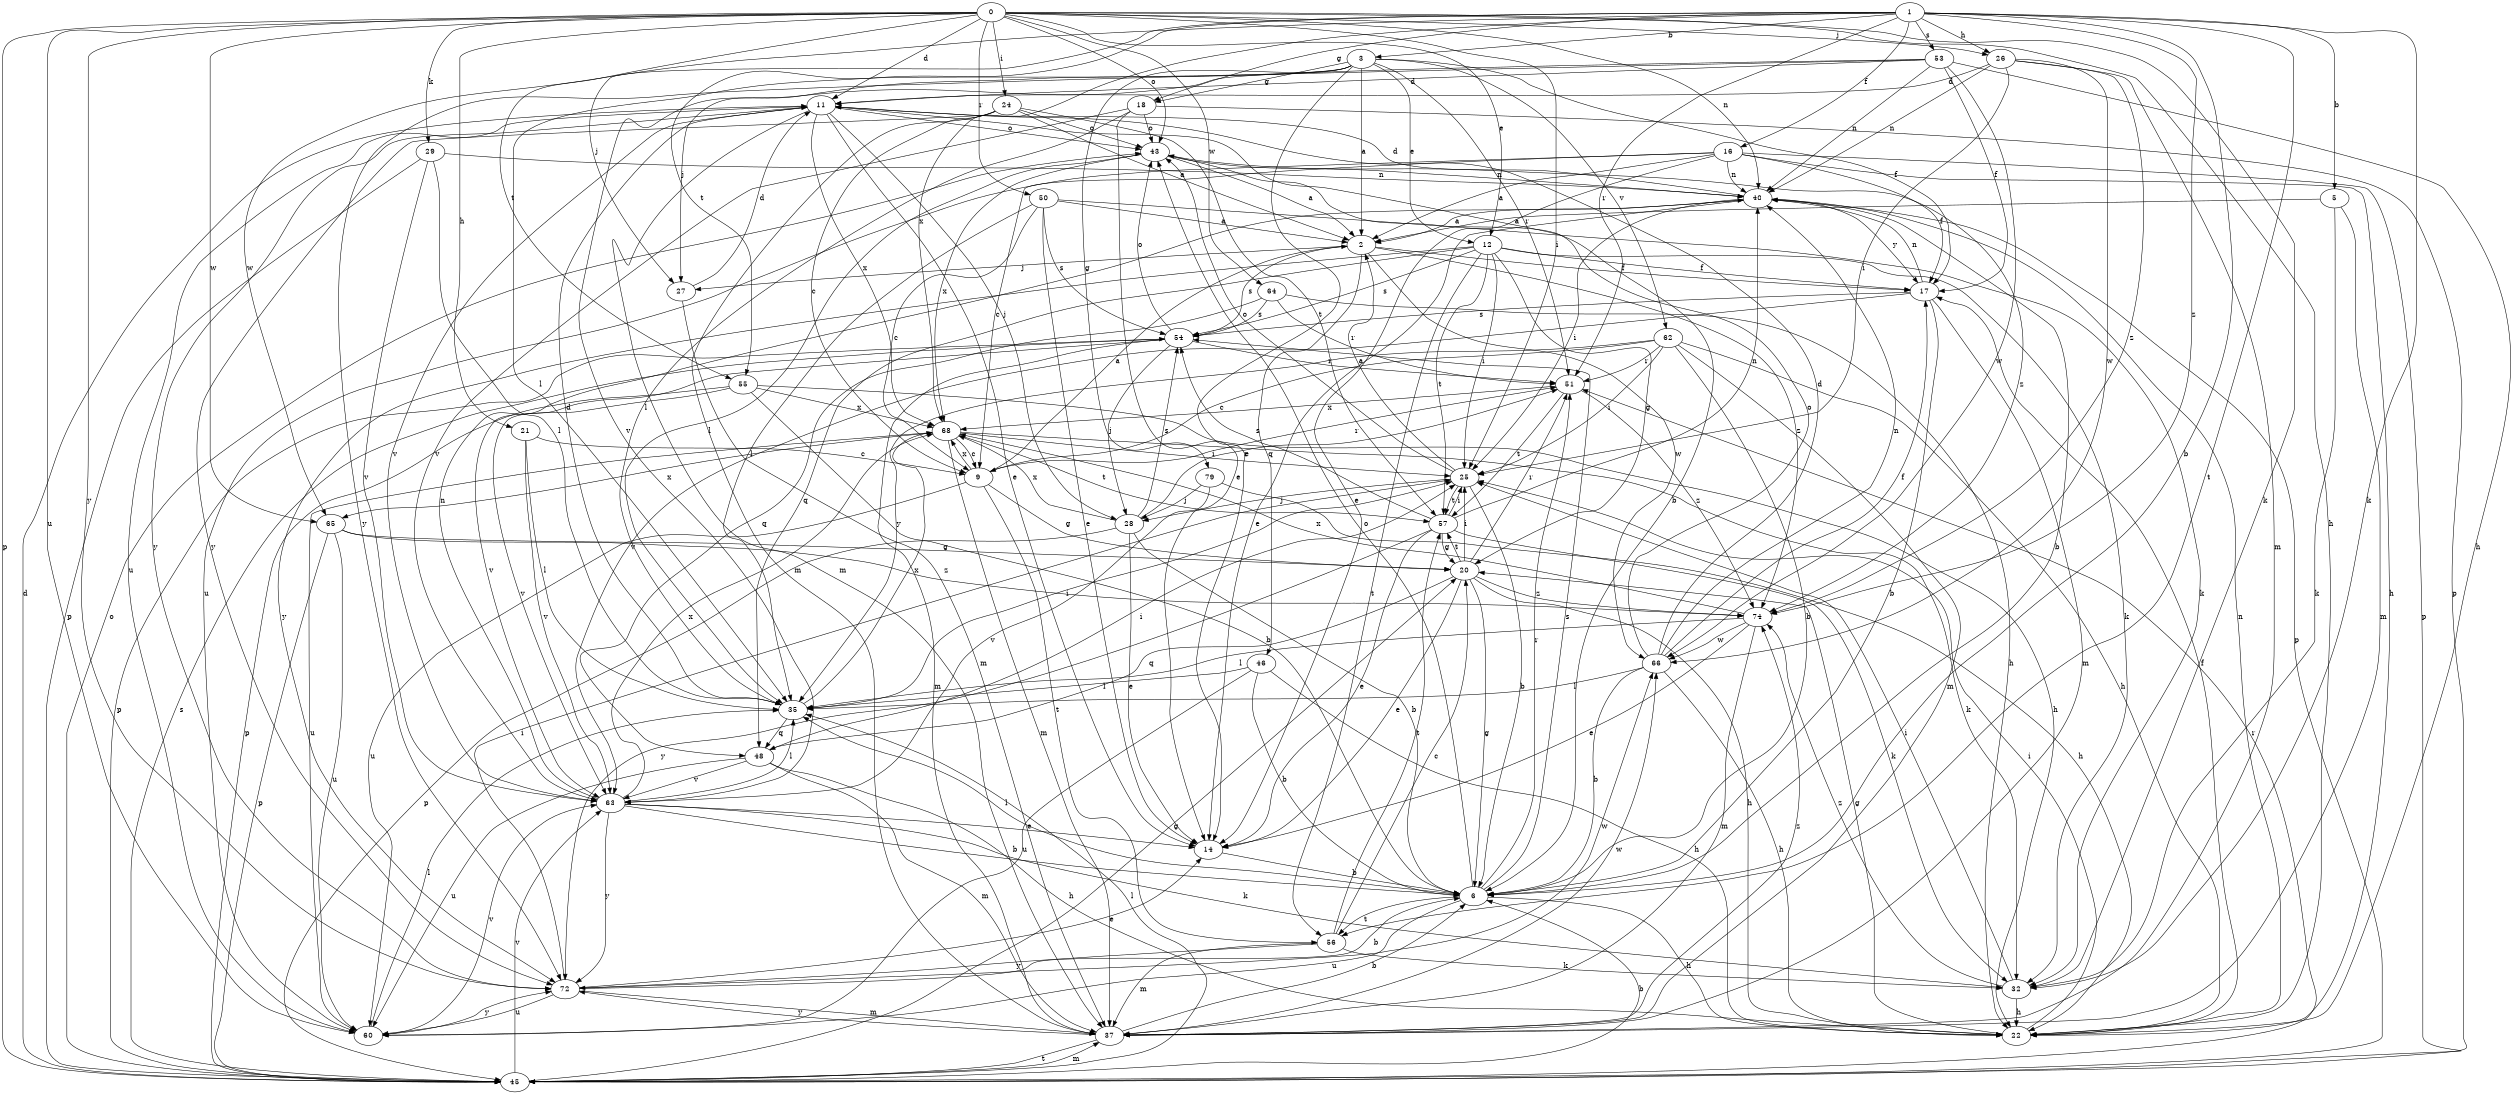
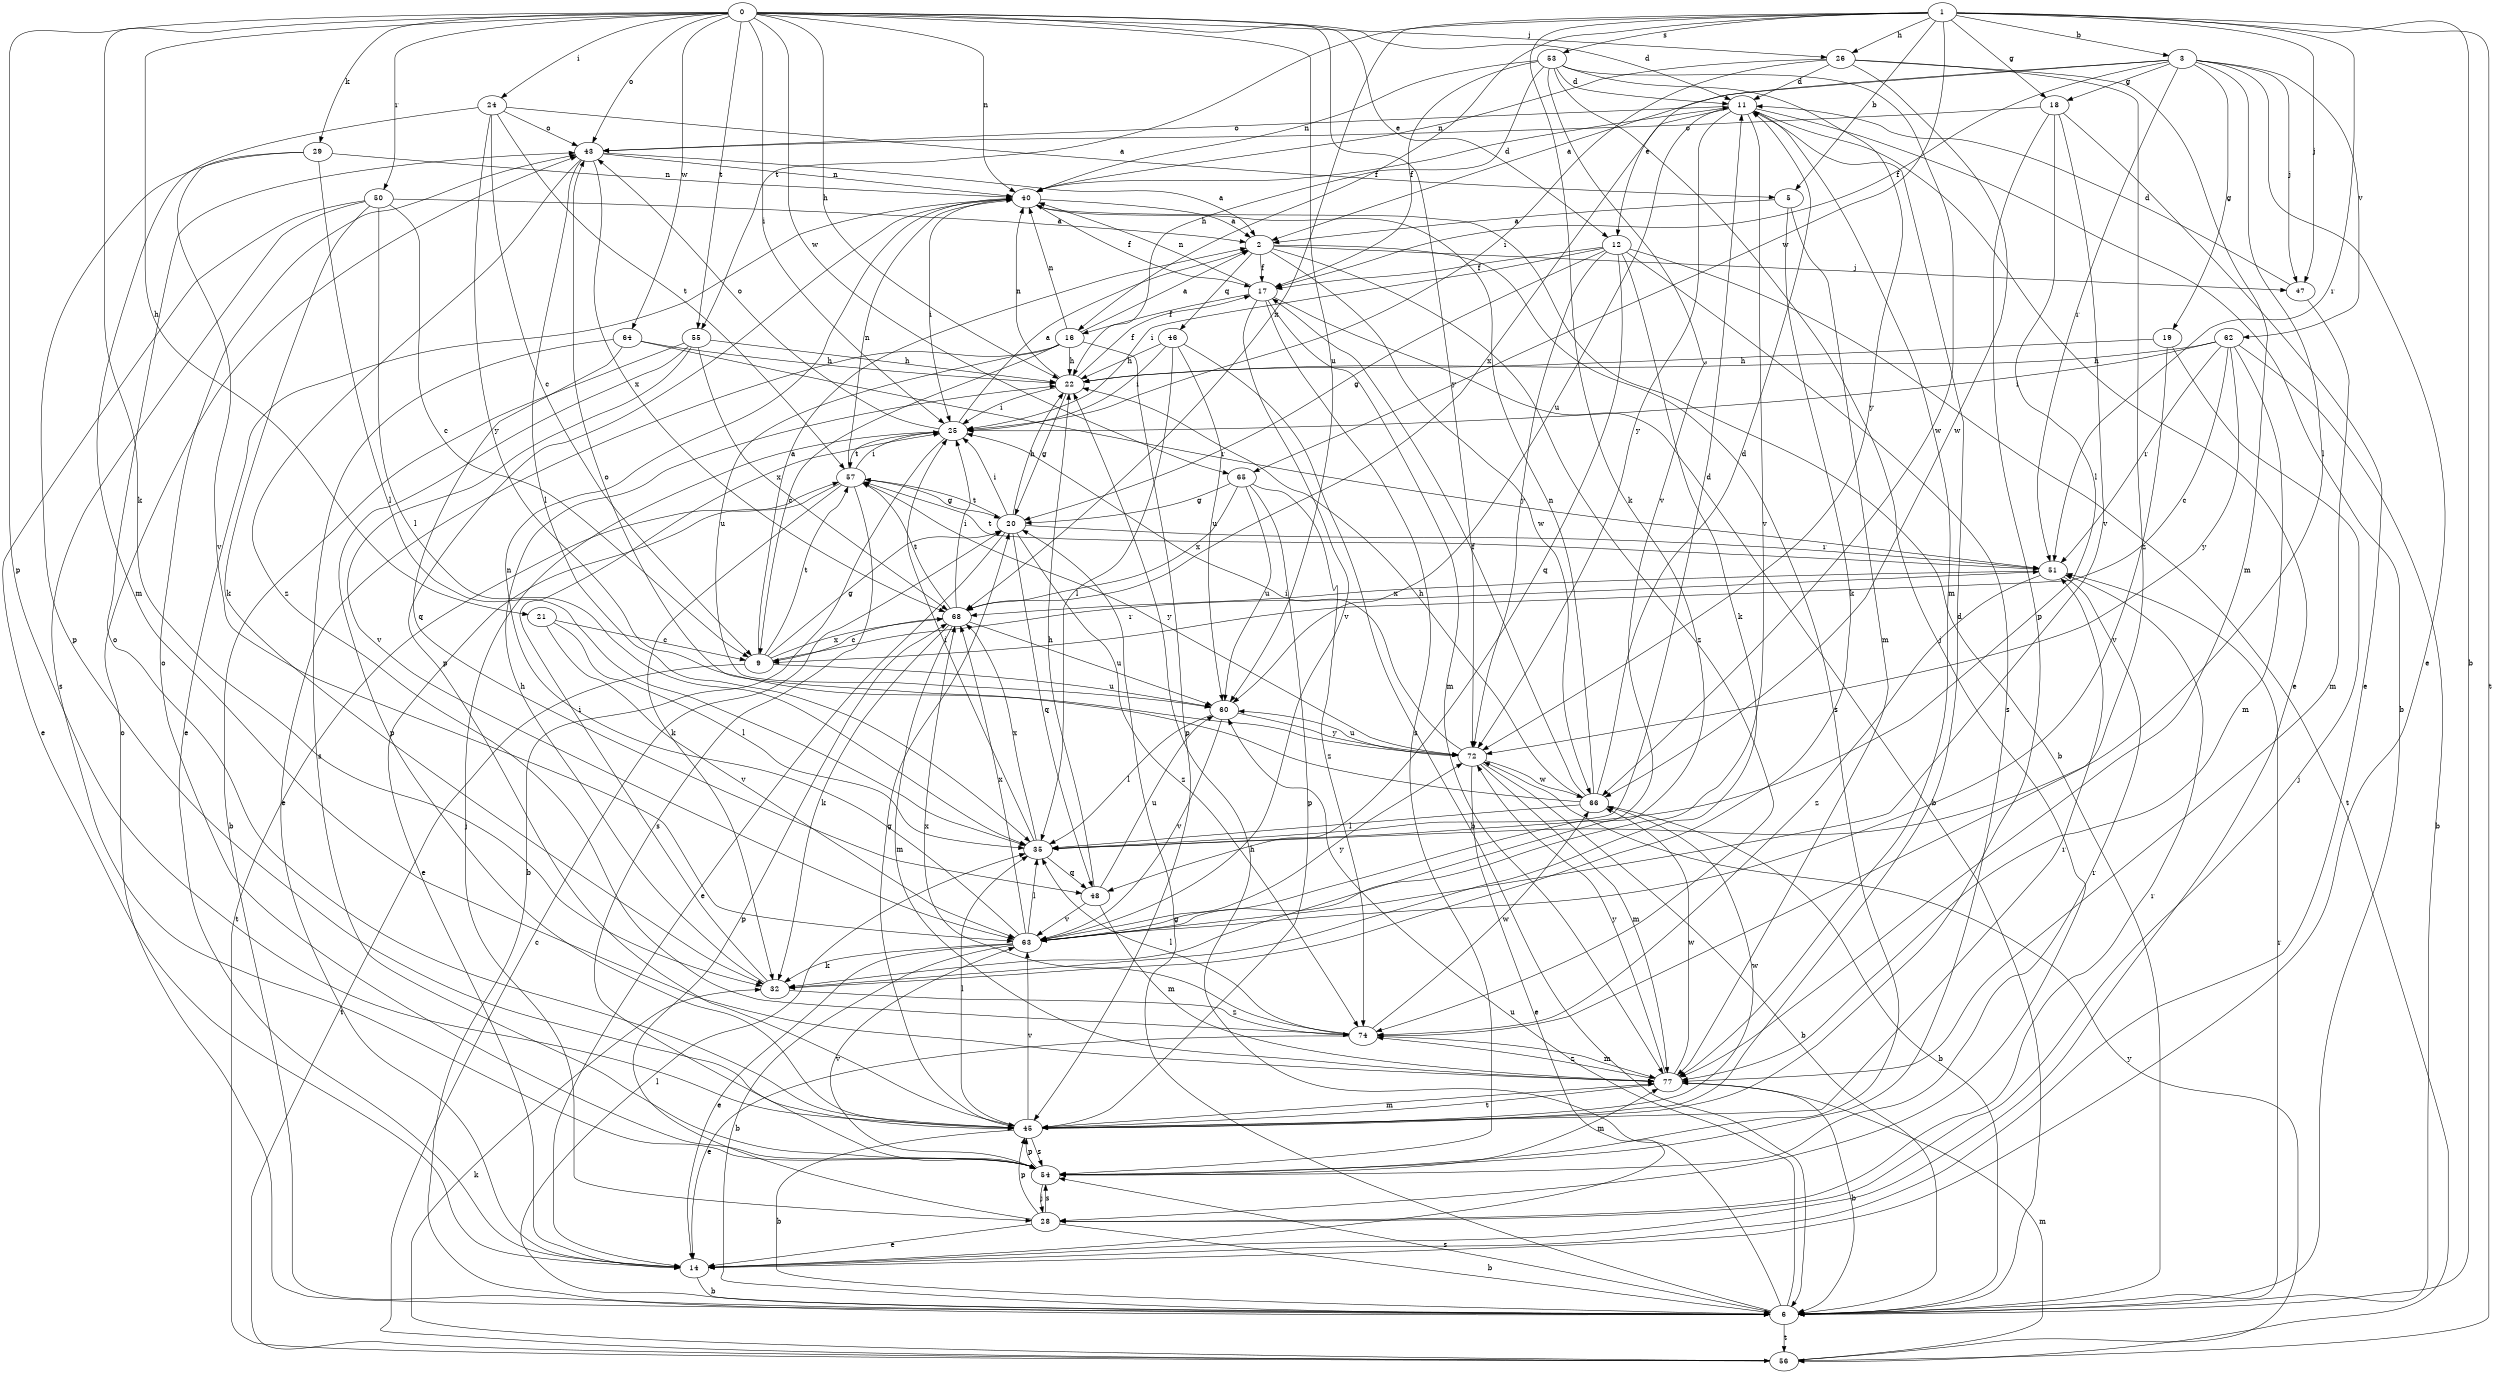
  strict digraph {
    0
    11
    12
    21
    22
    24
    25
    26
    29
    32
    40
    43
    45
    50
    55
    60
    64
    65
    72
    6
    68
    14
-   37
+   37 [label=77]
    28
    63
    56
    17
    54
    20
    48
    57
    35
    9
    2
    74
    66
    51
    1
    3
    5
    16
    18
-   27
+   27 [label=47]
    53
-   19 [label=79]
+   19
    62
    46
    0 -> 11 [label=d]
    0 -> 12 [label=e]
    0 -> 21 [label=h]
    0 -> 22 [label=h]
    0 -> 24 [label=i]
    0 -> 25 [label=i]
    0 -> 26 [label=j]
    0 -> 29 [label=k]
    0 -> 32 [label=k]
    0 -> 40 [label=n]
    0 -> 43 [label=o]
    0 -> 45 [label=p]
    0 -> 50 [label=r]
    0 -> 55 [label=t]
    0 -> 60 [label=u]
    0 -> 64 [label=w]
    0 -> 65 [label=w]
    0 -> 72 [label=y]
    11 -> 43 [label=o]
    11 -> 60 [label=u]
    11 -> 72 [label=y]
    11 -> 6 [label=b]
    11 -> 68 [label=x]
    11 -> 14 [label=e]
    11 -> 37 [label=m]
-   11 -> 28 [label=j]
+   53 -> 28 [label=j]
    11 -> 63 [label=v]
    12 -> 25 [label=i]
    12 -> 32 [label=k]
    12 -> 72 [label=y]
    12 -> 56 [label=t]
    12 -> 17 [label=f]
    12 -> 54 [label=s]
    12 -> 20 [label=g]
    12 -> 48 [label=q]
-   12 -> 57 [label=t]
+   9 -> 57 [label=t]
    21 -> 63 [label=v]
    21 -> 35 [label=l]
    21 -> 9 [label=c]
    22 -> 25 [label=i]
    22 -> 40 [label=n]
    22 -> 17 [label=f]
    22 -> 20 [label=g]
    24 -> 43 [label=o]
    24 -> 72 [label=y]
    24 -> 37 [label=m]
    24 -> 57 [label=t]
    24 -> 9 [label=c]
-   24 -> 2 [label=a]
+   24 -> 5 [label=a]
    25 -> 43 [label=o]
    25 -> 6 [label=b]
    25 -> 28 [label=j]
    25 -> 57 [label=t]
    25 -> 2 [label=a]
    26 -> 11 [label=d]
    26 -> 25 [label=i]
    26 -> 40 [label=n]
    26 -> 37 [label=m]
    26 -> 74 [label=z]
    26 -> 66 [label=w]
    29 -> 40 [label=n]
    29 -> 45 [label=p]
    29 -> 63 [label=v]
    29 -> 35 [label=l]
    32 -> 22 [label=h]
    32 -> 25 [label=i]
    32 -> 74 [label=z]
    40 -> 11 [label=d]
    40 -> 25 [label=i]
    40 -> 45 [label=p]
    40 -> 6 [label=b]
    40 -> 14 [label=e]
-   40 -> 17 [label=y]
+   40 -> 17 [label=f]
    40 -> 2 [label=a]
    43 -> 40 [label=n]
    43 -> 68 [label=x]
    43 -> 35 [label=l]
    43 -> 2 [label=a]
    43 -> 74 [label=z]
    45 -> 11 [label=d]
    45 -> 43 [label=o]
    45 -> 6 [label=b]
    45 -> 37 [label=m]
    45 -> 63 [label=v]
    45 -> 54 [label=s]
    45 -> 20 [label=g]
    45 -> 35 [label=l]
+   45 -> 66 [label=w]
    45 -> 51 [label=r]
    50 -> 32 [label=k]
    50 -> 14 [label=e]
    50 -> 54 [label=s]
    50 -> 35 [label=l]
    50 -> 9 [label=c]
    50 -> 2 [label=a]
    55 -> 22 [label=h]
    55 -> 45 [label=p]
    55 -> 6 [label=b]
    55 -> 68 [label=x]
    55 -> 63 [label=v]
    60 -> 72 [label=y]
    60 -> 63 [label=v]
    60 -> 35 [label=l]
    64 -> 22 [label=h]
    64 -> 54 [label=s]
    64 -> 48 [label=q]
    64 -> 51 [label=r]
    65 -> 45 [label=p]
    65 -> 60 [label=u]
-   68 -> 65 [label=x]
+   65 -> 68 [label=x]
    65 -> 20 [label=g]
    65 -> 74 [label=z]
    72 -> 25 [label=i]
    72 -> 60 [label=u]
    72 -> 6 [label=b]
    72 -> 14 [label=e]
    72 -> 37 [label=m]
    72 -> 66 [label=w]
    6 -> 22 [label=h]
    6 -> 43 [label=o]
    6 -> 60 [label=u]
    6 -> 56 [label=t]
    6 -> 54 [label=s]
-   20 -> 6 [label=g]
+   6 -> 20 [label=g]
    6 -> 35 [label=l]
    6 -> 51 [label=r]
    68 -> 25 [label=i]
    68 -> 32 [label=k]
    68 -> 60 [label=u]
    68 -> 37 [label=m]
    68 -> 57 [label=t]
    68 -> 9 [label=c]
    14 -> 6 [label=b]
    37 -> 45 [label=t]
    37 -> 72 [label=y]
    37 -> 6 [label=b]
    37 -> 74 [label=z]
    37 -> 66 [label=w]
    28 -> 45 [label=p]
    28 -> 6 [label=b]
-   28 -> 68 [label=x]
+   28 -> 68 [label=p]
    28 -> 14 [label=e]
    28 -> 54 [label=s]
    28 -> 51 [label=r]
    63 -> 32 [label=k]
    63 -> 40 [label=n]
    63 -> 72 [label=y]
    63 -> 6 [label=b]
    63 -> 68 [label=x]
    63 -> 14 [label=e]
    63 -> 35 [label=l]
    56 -> 32 [label=k]
    56 -> 72 [label=y]
    56 -> 37 [label=m]
    56 -> 20 [label=c]
    56 -> 57 [label=t]
    17 -> 40 [label=n]
    17 -> 6 [label=b]
    17 -> 37 [label=m]
    17 -> 63 [label=v]
    17 -> 54 [label=s]
    54 -> 43 [label=o]
    54 -> 45 [label=p]
    54 -> 37 [label=m]
    54 -> 28 [label=j]
    54 -> 63 [label=v]
-   54 -> 51 [label=r]
+   51 -> 54 [label=r]
    20 -> 22 [label=h]
    20 -> 25 [label=i]
    20 -> 14 [label=e]
    20 -> 48 [label=q]
    20 -> 57 [label=t]
    20 -> 74 [label=z]
    20 -> 51 [label=r]
    48 -> 22 [label=h]
-   48 -> 25 [label=i]
+   46 -> 25 [label=i]
    48 -> 60 [label=u]
    48 -> 37 [label=m]
    48 -> 63 [label=v]
    57 -> 25 [label=i]
    57 -> 32 [label=k]
    57 -> 40 [label=n]
    57 -> 72 [label=y]
    57 -> 14 [label=e]
    57 -> 54 [label=s]
    57 -> 20 [label=g]
    35 -> 11 [label=d]
    35 -> 25 [label=i]
    35 -> 68 [label=x]
    35 -> 48 [label=q]
    9 -> 60 [label=u]
    9 -> 68 [label=x]
    9 -> 56 [label=t]
    9 -> 20 [label=g]
    9 -> 2 [label=a]
    9 -> 51 [label=r]
    2 -> 17 [label=f]
    2 -> 54 [label=s]
    2 -> 74 [label=z]
    2 -> 66 [label=w]
    2 -> 27 [label=j]
    2 -> 46 [label=q]
    74 -> 68 [label=x]
    74 -> 14 [label=e]
    74 -> 37 [label=m]
    74 -> 35 [label=l]
    74 -> 66 [label=w]
    66 -> 11 [label=d]
    66 -> 22 [label=h]
    66 -> 40 [label=n]
    66 -> 43 [label=o]
    66 -> 6 [label=b]
    66 -> 17 [label=f]
    66 -> 35 [label=l]
    51 -> 68 [label=x]
    51 -> 57 [label=t]
    51 -> 74 [label=z]
    1 -> 26 [label=h]
    1 -> 32 [label=k]
    1 -> 55 [label=t]
    1 -> 65 [label=w]
    1 -> 6 [label=b]
    1 -> 68 [label=x]
    1 -> 56 [label=t]
-   1 -> 74 [label=z]
    1 -> 51 [label=r]
    1 -> 3 [label=b]
    1 -> 5 [label=b]
    1 -> 16 [label=f]
    1 -> 18 [label=g]
    1 -> 27 [label=j]
    1 -> 53 [label=s]
    3 -> 12 [label=e]
    3 -> 14 [label=e]
    3 -> 17 [label=f]
    3 -> 35 [label=l]
    3 -> 2 [label=a]
    3 -> 51 [label=r]
    3 -> 18 [label=g]
    3 -> 27 [label=j]
    3 -> 19 [label=g]
    3 -> 62 [label=v]
    5 -> 32 [label=k]
    5 -> 37 [label=m]
    5 -> 2 [label=a]
    16 -> 22 [label=h]
    16 -> 40 [label=n]
    16 -> 45 [label=p]
    16 -> 60 [label=u]
    16 -> 14 [label=e]
-   16 -> 17 [label=f]
+   17 -> 16 [label=f]
    16 -> 9 [label=c]
    16 -> 2 [label=a]
    18 -> 43 [label=o]
    18 -> 45 [label=p]
    18 -> 14 [label=e]
    18 -> 63 [label=v]
    18 -> 35 [label=l]
    27 -> 11 [label=d]
    27 -> 37 [label=m]
    53 -> 11 [label=d]
    53 -> 22 [label=h]
    53 -> 40 [label=n]
    53 -> 72 [label=y]
    53 -> 63 [label=v]
    53 -> 17 [label=f]
    53 -> 66 [label=w]
    19 -> 22 [label=h]
    19 -> 28 [label=j]
    19 -> 63 [label=v]
    62 -> 22 [label=h]
    62 -> 25 [label=i]
-   62 -> 35 [label=y]
+   62 -> 72 [label=y]
    62 -> 6 [label=b]
    62 -> 37 [label=m]
    62 -> 9 [label=c]
    62 -> 51 [label=r]
    46 -> 22 [label=h]
    46 -> 60 [label=u]
    46 -> 6 [label=b]
    46 -> 35 [label=l]
  }
